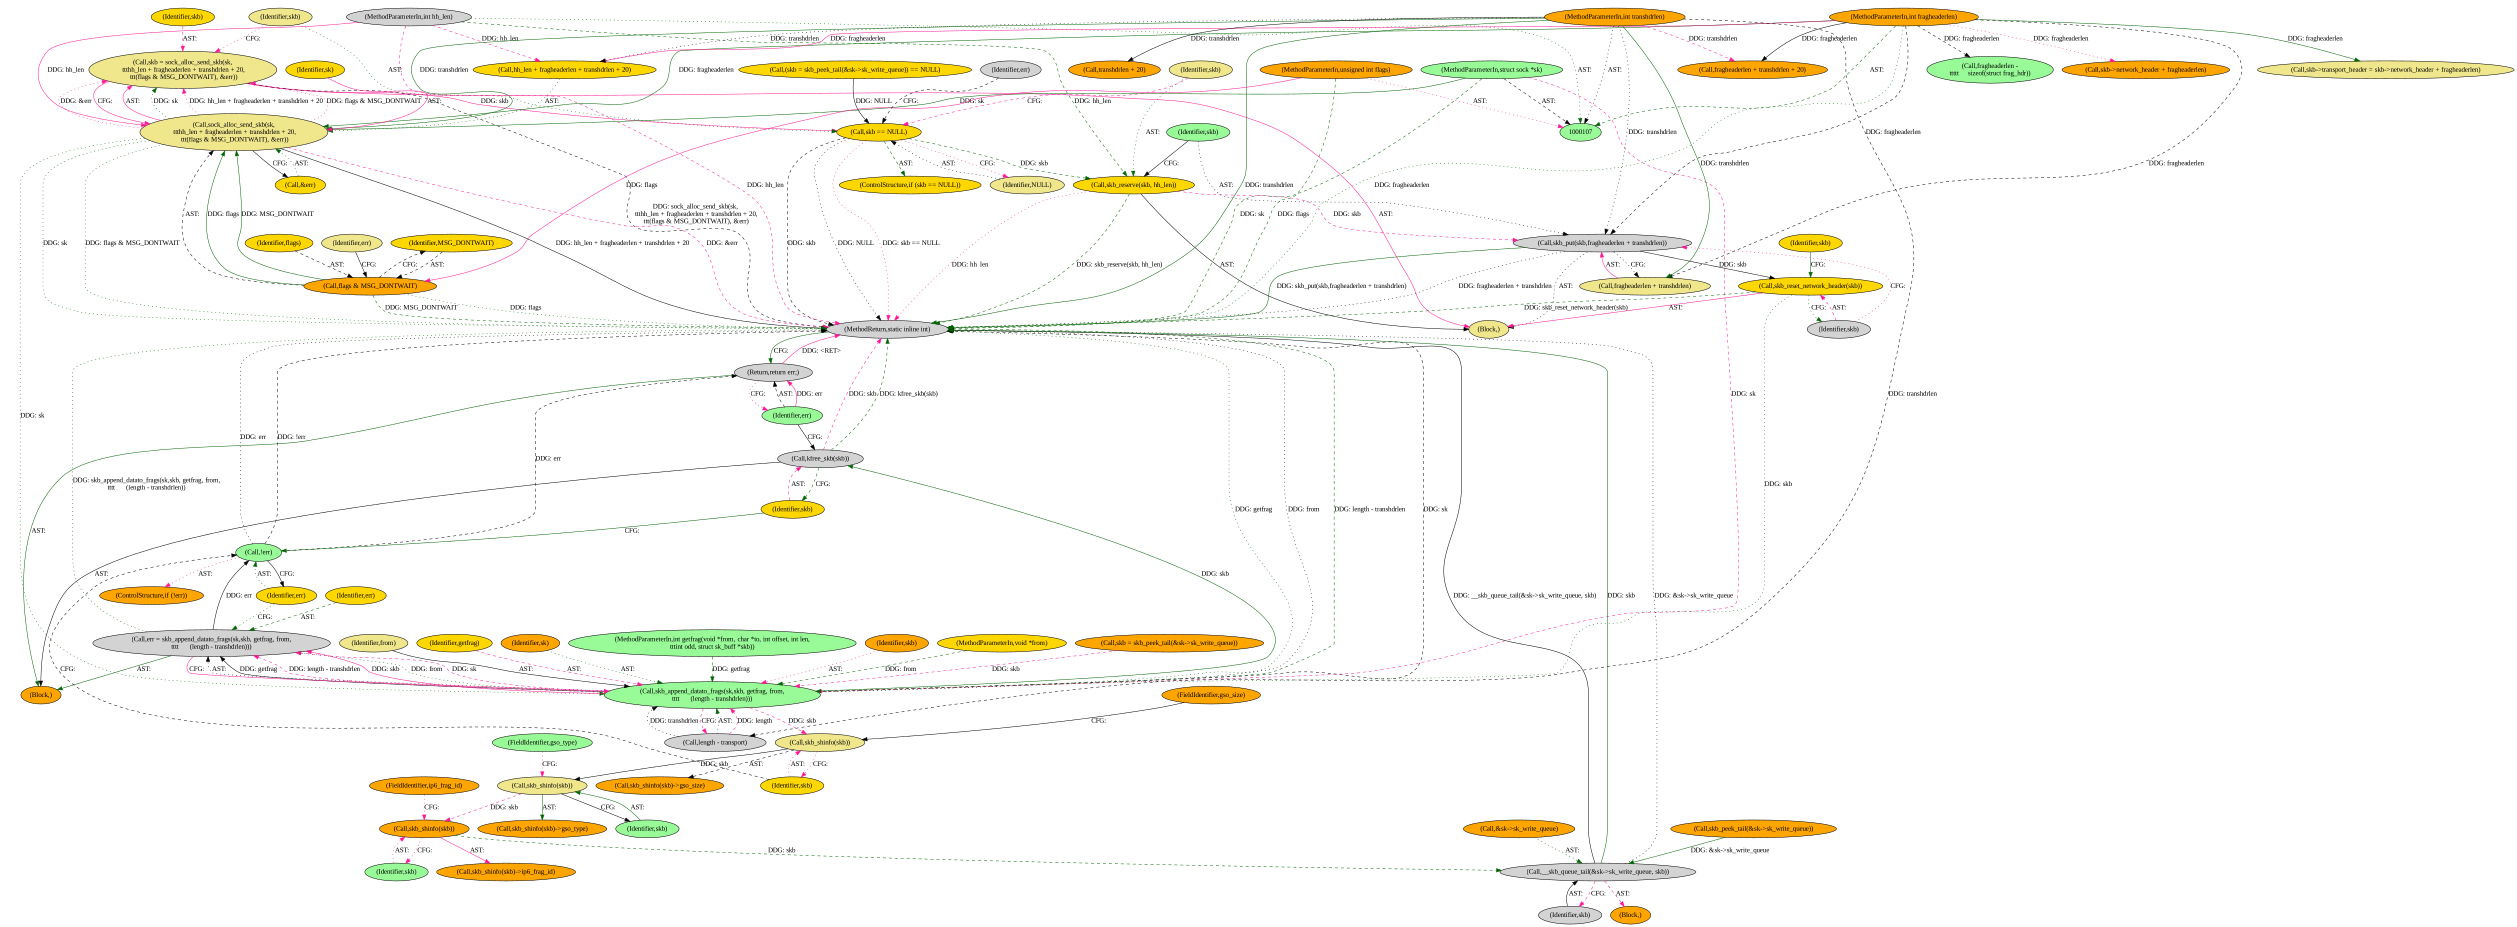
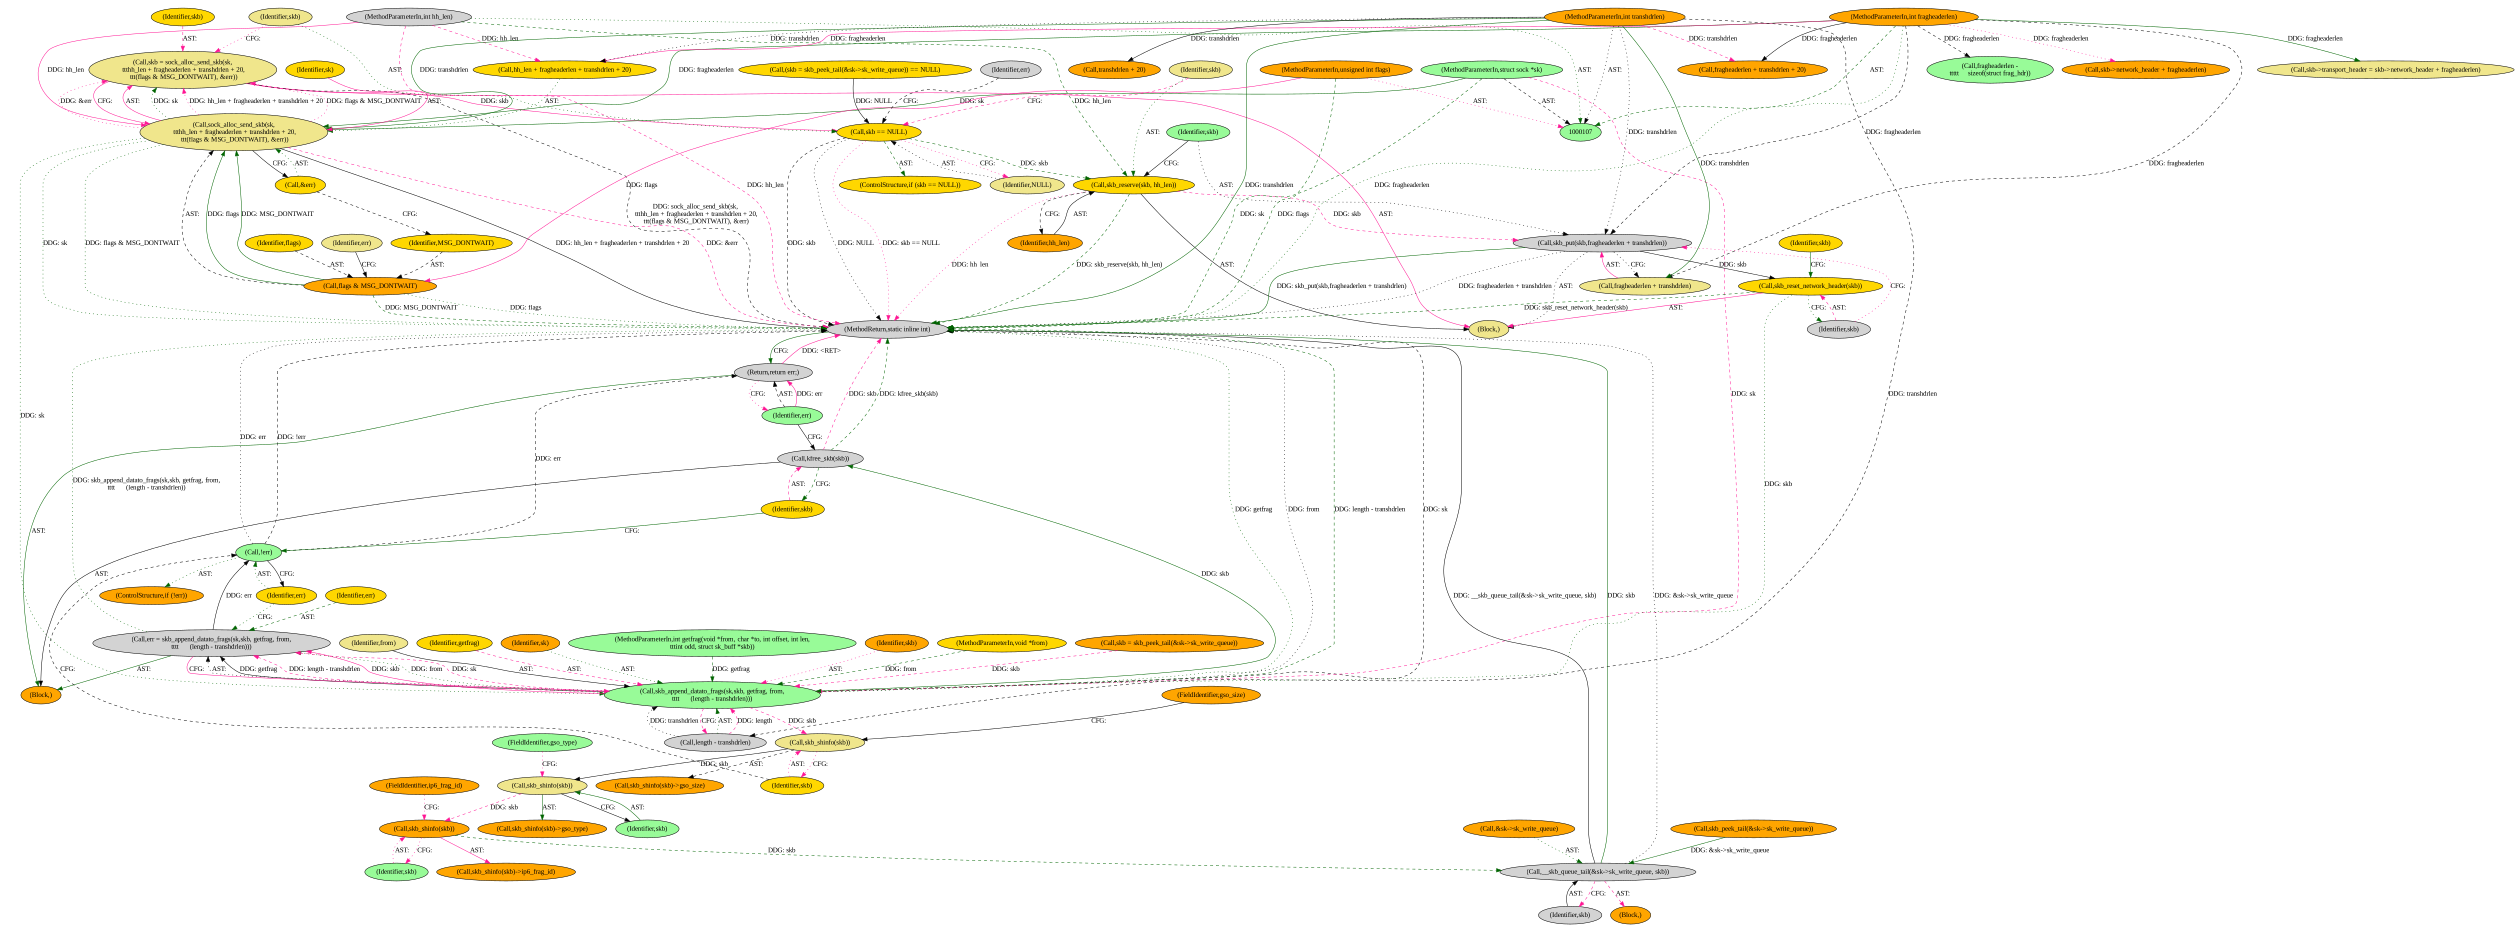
  digraph {
    fontname="Liberation Serif"
    node [fillcolor=orange fontname="Liberation Serif" style=filled]
    edge [color=darkgreen fontname="Liberation Serif" style=dashed]
    n1 [fillcolor=khaki label="(Call,skb = sock_alloc_send_skb(sk,\n \t\t\thh_len + fragheaderlen + transhdrlen + 20,\n \t\t\t(flags & MSG_DONTWAIT), &err))"]
    n2 [fillcolor=khaki label="(Call,sock_alloc_send_skb(sk,\n \t\t\thh_len + fragheaderlen + transhdrlen + 20,\n \t\t\t(flags & MSG_DONTWAIT), &err))"]
    n3 [fillcolor=gold label="(Call,skb == NULL)"]
    n4 [fillcolor=khaki label="(Block,)"]
    n5 [fillcolor=lightgrey label="(MethodReturn,static inline int)"]
    n6 [fillcolor=palegreen label="(Call,skb_append_datato_frags(sk,skb, getfrag, from,\n\t\t\t\t      (length - transhdrlen)))"]
    n7 [fillcolor=gold label="(Call,&err)"]
    n8 [fillcolor=gold label="(Call,skb_reserve(skb, hh_len))"]
    n9 [fillcolor=gold label="(ControlStructure,if (skb == NULL))"]
    n10 [fillcolor=khaki label="(Identifier,NULL)"]
    n11 [fillcolor=lightgrey label="(Return,return err;)"]
-   n12 [fillcolor=lightgrey label="(Call,length - transport)"]
+   n12 [fillcolor=lightgrey label="(Call,length - transhdrlen)"]
    n13 [fillcolor=lightgrey label="(Call,err = skb_append_datato_frags(sk,skb, getfrag, from,\n\t\t\t\t      (length - transhdrlen)))"]
    n14 [fillcolor=khaki label="(Call,skb_shinfo(skb))"]
    n15 [fillcolor=lightgrey label="(Call,kfree_skb(skb))"]
    n16 [fillcolor=palegreen label="(MethodParameterIn,struct sock *sk)"]
    1000107 [fillcolor=palegreen]
    n18 [fillcolor=lightgrey label="(MethodParameterIn,int hh_len)"]
    n19 [fillcolor=gold label="(Call,hh_len + fragheaderlen + transhdrlen + 20)"]
    n20 [fillcolor=lightgrey label="(Call,skb_put(skb,fragheaderlen + transhdrlen))"]
+   n21 [label="(Identifier,hh_len)"]
    n22 [label="(MethodParameterIn,int fragheaderlen)"]
    n23 [fillcolor=khaki label="(Call,skb->transport_header = skb->network_header + fragheaderlen)"]
    n24 [label="(Call,fragheaderlen + transhdrlen + 20)"]
    n25 [fillcolor=palegreen label="(Call,fragheaderlen -\n\t\t\t\t\t     sizeof(struct frag_hdr))"]
    n26 [fillcolor=khaki label="(Call,fragheaderlen + transhdrlen)"]
    n27 [label="(Call,skb->network_header + fragheaderlen)"]
    n28 [fillcolor=gold label="(Call,skb_reset_network_header(skb))"]
    n29 [label="(MethodParameterIn,int transhdrlen)"]
    n30 [label="(Call,transhdrlen + 20)"]
    n31 [label="(Call,flags & MSG_DONTWAIT)"]
    n32 [fillcolor=gold label="(Identifier,MSG_DONTWAIT)"]
    n33 [label="(MethodParameterIn,unsigned int flags)"]
    n34 [fillcolor=lightgrey label="(Identifier,skb)"]
    n35 [fillcolor=palegreen label="(Call,!err)"]
    n36 [label="(Block,)"]
    n37 [fillcolor=khaki label="(Call,skb_shinfo(skb))"]
    n38 [fillcolor=gold label="(Identifier,skb)"]
    n39 [label="(Call,skb_shinfo(skb)->gso_size)"]
    n40 [fillcolor=gold label="(Identifier,skb)"]
    n41 [label="(ControlStructure,if (!err))"]
    n42 [fillcolor=gold label="(Identifier,err)"]
    n43 [fillcolor=palegreen label="(Identifier,err)"]
    n44 [label="(Call,skb_shinfo(skb))"]
    n45 [label="(Call,skb_shinfo(skb)->gso_type)"]
    n46 [fillcolor=palegreen label="(Identifier,skb)"]
    n47 [fillcolor=lightgrey label="(Call,__skb_queue_tail(&sk->sk_write_queue, skb))"]
    n48 [fillcolor=palegreen label="(Identifier,skb)"]
    n49 [label="(Call,skb_shinfo(skb)->ip6_frag_id)"]
    n50 [fillcolor=lightgrey label="(Identifier,skb)"]
    n51 [label="(Block,)"]
    n52 [fillcolor=gold label="(Call,(skb = skb_peek_tail(&sk->sk_write_queue)) == NULL)"]
    n53 [label="(FieldIdentifier,ip6_frag_id)"]
    n54 [fillcolor=khaki label="(Identifier,from)"]
    n55 [fillcolor=gold label="(Identifier,getfrag)"]
    n56 [fillcolor=gold label="(Identifier,skb)"]
    n57 [fillcolor=gold label="(Identifier,flags)"]
    n58 [label="(Identifier,sk)"]
    n59 [label="(Call,skb_peek_tail(&sk->sk_write_queue))"]
    n60 [fillcolor=khaki label="(Identifier,err)"]
    n61 [fillcolor=palegreen label="(Identifier,skb)"]
    n62 [fillcolor=gold label="(Identifier,skb)"]
    n63 [fillcolor=palegreen label="(FieldIdentifier,gso_type)"]
    n64 [label="(FieldIdentifier,gso_size)"]
    n65 [fillcolor=palegreen label="(MethodParameterIn,int getfrag(void *from, char *to, int offset, int len,\n\t\t\tint odd, struct sk_buff *skb))"]
    n66 [label="(Identifier,skb)"]
    n67 [fillcolor=gold label="(MethodParameterIn,void *from)"]
    n68 [fillcolor=khaki label="(Identifier,skb)"]
    n69 [fillcolor=gold label="(Identifier,err)"]
    n70 [label="(Call,&sk->sk_write_queue)"]
    n71 [fillcolor=lightgrey label="(Identifier,err)"]
    n72 [fillcolor=khaki label="(Identifier,skb)"]
    n73 [label="(Call,skb = skb_peek_tail(&sk->sk_write_queue))"]
    n74 [fillcolor=gold label="(Identifier,sk)"]
    n1 -> n2 [color=deeppink label="CFG: " style=solid]
    n1 -> n3 [color=deeppink label="DDG: skb" style=solid]
    n1 -> n4 [color=deeppink label="AST: " style=solid]
    n1 -> n5 [color=black label="DDG: sock_alloc_send_skb(sk,\n \t\t\thh_len + fragheaderlen + transhdrlen + 20,\n \t\t\t(flags & MSG_DONTWAIT), &err)"]
    n2 -> n1 [color=deeppink label="AST: " style=solid]
    n2 -> n1 [label="DDG: sk" style=dotted]
    n2 -> n1 [color=deeppink label="DDG: hh_len + fragheaderlen + transhdrlen + 20" style=dotted]
    n2 -> n1 [color=deeppink label="DDG: flags & MSG_DONTWAIT" style=dotted]
    n2 -> n1 [color=deeppink label="DDG: &err" style=dotted]
    n2 -> n5 [label="DDG: sk" style=dotted]
    n2 -> n5 [label="DDG: flags & MSG_DONTWAIT" style=dotted]
    n2 -> n5 [color=black label="DDG: hh_len + fragheaderlen + transhdrlen + 20" style=solid]
    n2 -> n5 [color=deeppink label="DDG: &err"]
    n2 -> n6 [label="DDG: sk" style=dotted]
    n2 -> n7 [color=black label="CFG: " style=solid]
    n3 -> n5 [color=black label="DDG: NULL" style=dotted]
    n3 -> n5 [color=deeppink label="DDG: skb == NULL" style=dotted]
    n3 -> n5 [color=black label="DDG: skb"]
    n3 -> n8 [label="DDG: skb"]
    n3 -> n9 [label="AST: "]
    n3 -> n10 [color=deeppink label="CFG: " style=dotted]
    n5 -> n11 [label="CFG: " style=solid]
    n6 -> n5 [label="DDG: getfrag" style=dotted]
    n6 -> n5 [color=black label="DDG: from" style=dotted]
    n6 -> n5 [label="DDG: length - transhdrlen"]
    n6 -> n5 [color=black label="DDG: sk"]
    n6 -> n12 [color=deeppink label="CFG: "]
    n6 -> n13 [color=black label="AST: " style=dotted]
    n6 -> n13 [color=black label="DDG: getfrag" style=solid]
    n6 -> n13 [color=deeppink label="DDG: length - transhdrlen"]
    n6 -> n13 [color=deeppink label="DDG: skb" style=solid]
    n6 -> n13 [label="DDG: from" style=dotted]
    n6 -> n13 [color=deeppink label="DDG: sk"]
    n6 -> n14 [color=deeppink label="DDG: skb"]
    n6 -> n15 [label="DDG: skb" style=solid]
    n7 -> n2 [label="AST: " style=dotted]
    n8 -> n4 [color=black label="AST: " style=solid]
    n8 -> n5 [label="DDG: skb_reserve(skb, hh_len)"]
    n8 -> n5 [color=deeppink label="DDG: hh_len" style=dotted]
    n8 -> n20 [color=deeppink label="DDG: skb"]
+   n8 -> n21 [color=black label="CFG: "]
    n10 -> n3 [color=black label="AST: " style=dotted]
    n11 -> n5 [color=deeppink label="DDG: <RET>" style=solid]
    n11 -> n36 [label="AST: " style=solid]
    n11 -> n43 [color=deeppink label="CFG: " style=dotted]
    n12 -> n6 [label="AST: " style=dotted]
    n12 -> n6 [color=deeppink label="DDG: length"]
    n12 -> n6 [color=black label="DDG: transhdrlen" style=dotted]
    n13 -> n5 [label="DDG: skb_append_datato_frags(sk,skb, getfrag, from,\n\t\t\t\t      (length - transhdrlen))" style=dotted]
    n13 -> n6 [color=deeppink label="CFG: " style=solid]
    n13 -> n35 [color=black label="DDG: err" style=solid]
    n13 -> n36 [label="AST: " style=solid]
    n14 -> n37 [color=black label="DDG: skb" style=solid]
    n14 -> n38 [color=deeppink label="CFG: " style=dotted]
    n14 -> n39 [color=black label="AST: "]
    n15 -> n5 [color=deeppink label="DDG: skb"]
    n15 -> n5 [label="DDG: kfree_skb(skb)"]
    n15 -> n36 [color=black label="AST: " style=solid]
    n15 -> n40 [label="CFG: "]
    n16 -> n2 [label="DDG: sk" style=solid]
    n16 -> n5 [label="DDG: sk"]
    n16 -> n6 [color=deeppink label="DDG: sk"]
    n16 -> 1000107 [color=black label="AST: "]
    n18 -> n2 [color=deeppink label="DDG: hh_len" style=solid]
    n18 -> n5 [color=deeppink label="DDG: hh_len"]
    n18 -> n8 [label="DDG: hh_len"]
    n18 -> 1000107 [label="AST: " style=dotted]
    n18 -> n19 [color=deeppink label="DDG: hh_len"]
    n19 -> n2 [label="AST: " style=dotted]
    n20 -> n4 [color=black label="AST: " style=dotted]
    n20 -> n5 [color=black label="DDG: fragheaderlen + transhdrlen" style=dotted]
    n20 -> n5 [label="DDG: skb_put(skb,fragheaderlen + transhdrlen)" style=solid]
    n20 -> n26 [color=black label="CFG: " style=dotted]
    n20 -> n28 [color=black label="DDG: skb" style=solid]
+   n21 -> n8 [color=black label="AST: " style=solid]
    n22 -> n2 [label="DDG: fragheaderlen" style=solid]
    n22 -> n5 [label="DDG: fragheaderlen" style=dotted]
    n22 -> 1000107 [label="AST: "]
    n22 -> n19 [color=deeppink label="DDG: fragheaderlen" style=solid]
    n22 -> n20 [color=black label="DDG: fragheaderlen"]
    n22 -> n23 [label="DDG: fragheaderlen" style=solid]
    n22 -> n24 [color=black label="DDG: fragheaderlen" style=solid]
    n22 -> n25 [color=black label="DDG: fragheaderlen"]
    n22 -> n26 [color=black label="DDG: fragheaderlen"]
    n22 -> n27 [color=deeppink label="DDG: fragheaderlen" style=dotted]
    n26 -> n20 [color=deeppink label="AST: " style=solid]
    n28 -> n4 [color=deeppink label="AST: " style=solid]
    n28 -> n5 [label="DDG: skb_reset_network_header(skb)"]
    n28 -> n6 [label="DDG: skb" style=dotted]
    n28 -> n34 [label="CFG: " style=dotted]
    n29 -> n2 [label="DDG: transhdrlen" style=solid]
    n29 -> n5 [label="DDG: transhdrlen" style=solid]
    n29 -> n12 [color=black label="DDG: transhdrlen"]
    n29 -> 1000107 [color=black label="AST: " style=dotted]
    n29 -> n19 [color=black label="DDG: transhdrlen" style=dotted]
    n29 -> n20 [color=black label="DDG: transhdrlen" style=dotted]
    n29 -> n24 [color=deeppink label="DDG: transhdrlen"]
    n29 -> n26 [label="DDG: transhdrlen" style=solid]
    n29 -> n30 [color=black label="DDG: transhdrlen" style=solid]
    n31 -> n2 [color=black label="AST: "]
    n31 -> n2 [label="DDG: flags" style=solid]
    n31 -> n2 [label="DDG: MSG_DONTWAIT" style=solid]
    n31 -> n5 [label="DDG: flags" style=dotted]
    n31 -> n5 [label="DDG: MSG_DONTWAIT"]
-   n31 -> n32 [color=black label="CFG: "]
+   n7 -> n32 [color=black label="CFG: "]
    n32 -> n31 [color=black label="AST: "]
    n33 -> n5 [label="DDG: flags"]
    n33 -> 1000107 [color=deeppink label="AST: " style=dotted]
    n33 -> n31 [color=deeppink label="DDG: flags" style=solid]
    n34 -> n20 [color=deeppink label="CFG: " style=dotted]
    n34 -> n28 [color=deeppink label="AST: "]
    n35 -> n5 [color=black label="DDG: err" style=dotted]
    n35 -> n5 [color=black label="DDG: !err"]
    n35 -> n11 [color=black label="DDG: err"]
-   n35 -> n41 [color=deeppink label="AST: " style=dotted]
+   n35 -> n41 [label="AST: " style=dotted]
    n35 -> n42 [color=black label="CFG: " style=solid]
    n37 -> n44 [color=deeppink label="DDG: skb"]
    n37 -> n45 [label="AST: " style=solid]
    n37 -> n46 [color=black label="CFG: " style=solid]
    n38 -> n14 [color=deeppink label="AST: " style=dotted]
    n38 -> n35 [color=black label="CFG: "]
    n40 -> n15 [color=deeppink label="AST: "]
    n40 -> n35 [label="CFG: " style=solid]
    n42 -> n13 [label="CFG: " style=dotted]
    n42 -> n35 [label="AST: " style=dotted]
    n43 -> n11 [color=black label="AST: "]
    n43 -> n11 [color=deeppink label="DDG: err" style=solid]
    n43 -> n15 [color=black label="CFG: " style=solid]
    n44 -> n47 [label="DDG: skb"]
    n44 -> n48 [color=deeppink label="CFG: " style=dotted]
    n44 -> n49 [color=deeppink label="AST: " style=solid]
    n46 -> n37 [label="AST: " style=solid]
    n47 -> n5 [color=black label="DDG: &sk->sk_write_queue" style=dotted]
    n47 -> n5 [color=black label="DDG: __skb_queue_tail(&sk->sk_write_queue, skb)" style=solid]
    n47 -> n5 [label="DDG: skb" style=solid]
    n47 -> n50 [color=deeppink label="CFG: "]
    n47 -> n51 [color=deeppink label="AST: "]
    n48 -> n44 [color=deeppink label="AST: " style=dotted]
    n50 -> n47 [color=black label="AST: " style=solid]
    n52 -> n3 [color=black label="DDG: NULL" style=solid]
    n53 -> n44 [color=deeppink label="CFG: " style=dotted]
    n54 -> n6 [color=black label="AST: " style=solid]
    n55 -> n6 [color=deeppink label="AST: "]
    n56 -> n28 [label="CFG: " style=solid]
    n57 -> n31 [color=black label="AST: "]
    n58 -> n6 [label="AST: " style=dotted]
    n59 -> n47 [label="DDG: &sk->sk_write_queue" style=solid]
    n60 -> n31 [color=black label="CFG: " style=solid]
    n61 -> n8 [color=black label="CFG: " style=solid]
    n61 -> n20 [color=black label="AST: " style=dotted]
    n62 -> n1 [color=deeppink label="AST: "]
    n63 -> n37 [color=deeppink label="CFG: " style=dotted]
    n64 -> n14 [color=black label="CFG: " style=solid]
    n65 -> n6 [label="DDG: getfrag"]
    n66 -> n6 [color=deeppink label="AST: " style=dotted]
    n67 -> n6 [label="DDG: from"]
    n68 -> n1 [color=deeppink label="CFG: " style=dotted]
    n68 -> n3 [label="AST: " style=dotted]
    n69 -> n13 [label="AST: "]
    n70 -> n47 [label="AST: " style=dotted]
    n71 -> n3 [color=black label="CFG: "]
    n72 -> n3 [color=deeppink label="CFG: "]
    n72 -> n8 [label="AST: " style=dotted]
    n73 -> n6 [color=deeppink label="DDG: skb"]
    n74 -> n2 [color=deeppink label="AST: " style=solid]
  }
